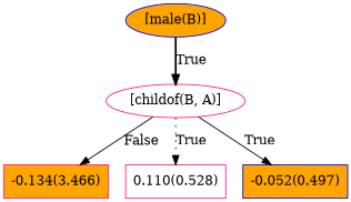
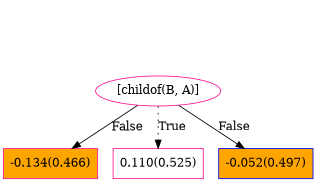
  digraph {
    node [color=deeppink fillcolor=orange style=filled shape=box]
    edge [style=solid]
-   n1 [color=blue label="[male(B)]" shape=""]
    n2 [fillcolor=white label="[childof(B, A)]" shape=""]
-   n3 [label="-0.134(3.466)"]
-   n4 [fillcolor=white label="0.110(0.528)"]
+   n3 [label="-0.134(0.466)"]
+   n4 [fillcolor=white label="0.110(0.525)"]
    n5 [color=blue label="-0.052(0.497)"]
-   n1 -> n2 [label=True style=bold]
    n2 -> n3 [label=False]
    n2 -> n4 [label=True style=dotted]
-   n2 -> n5 [label=True]
+   n2 -> n5 [label=False]
  }
